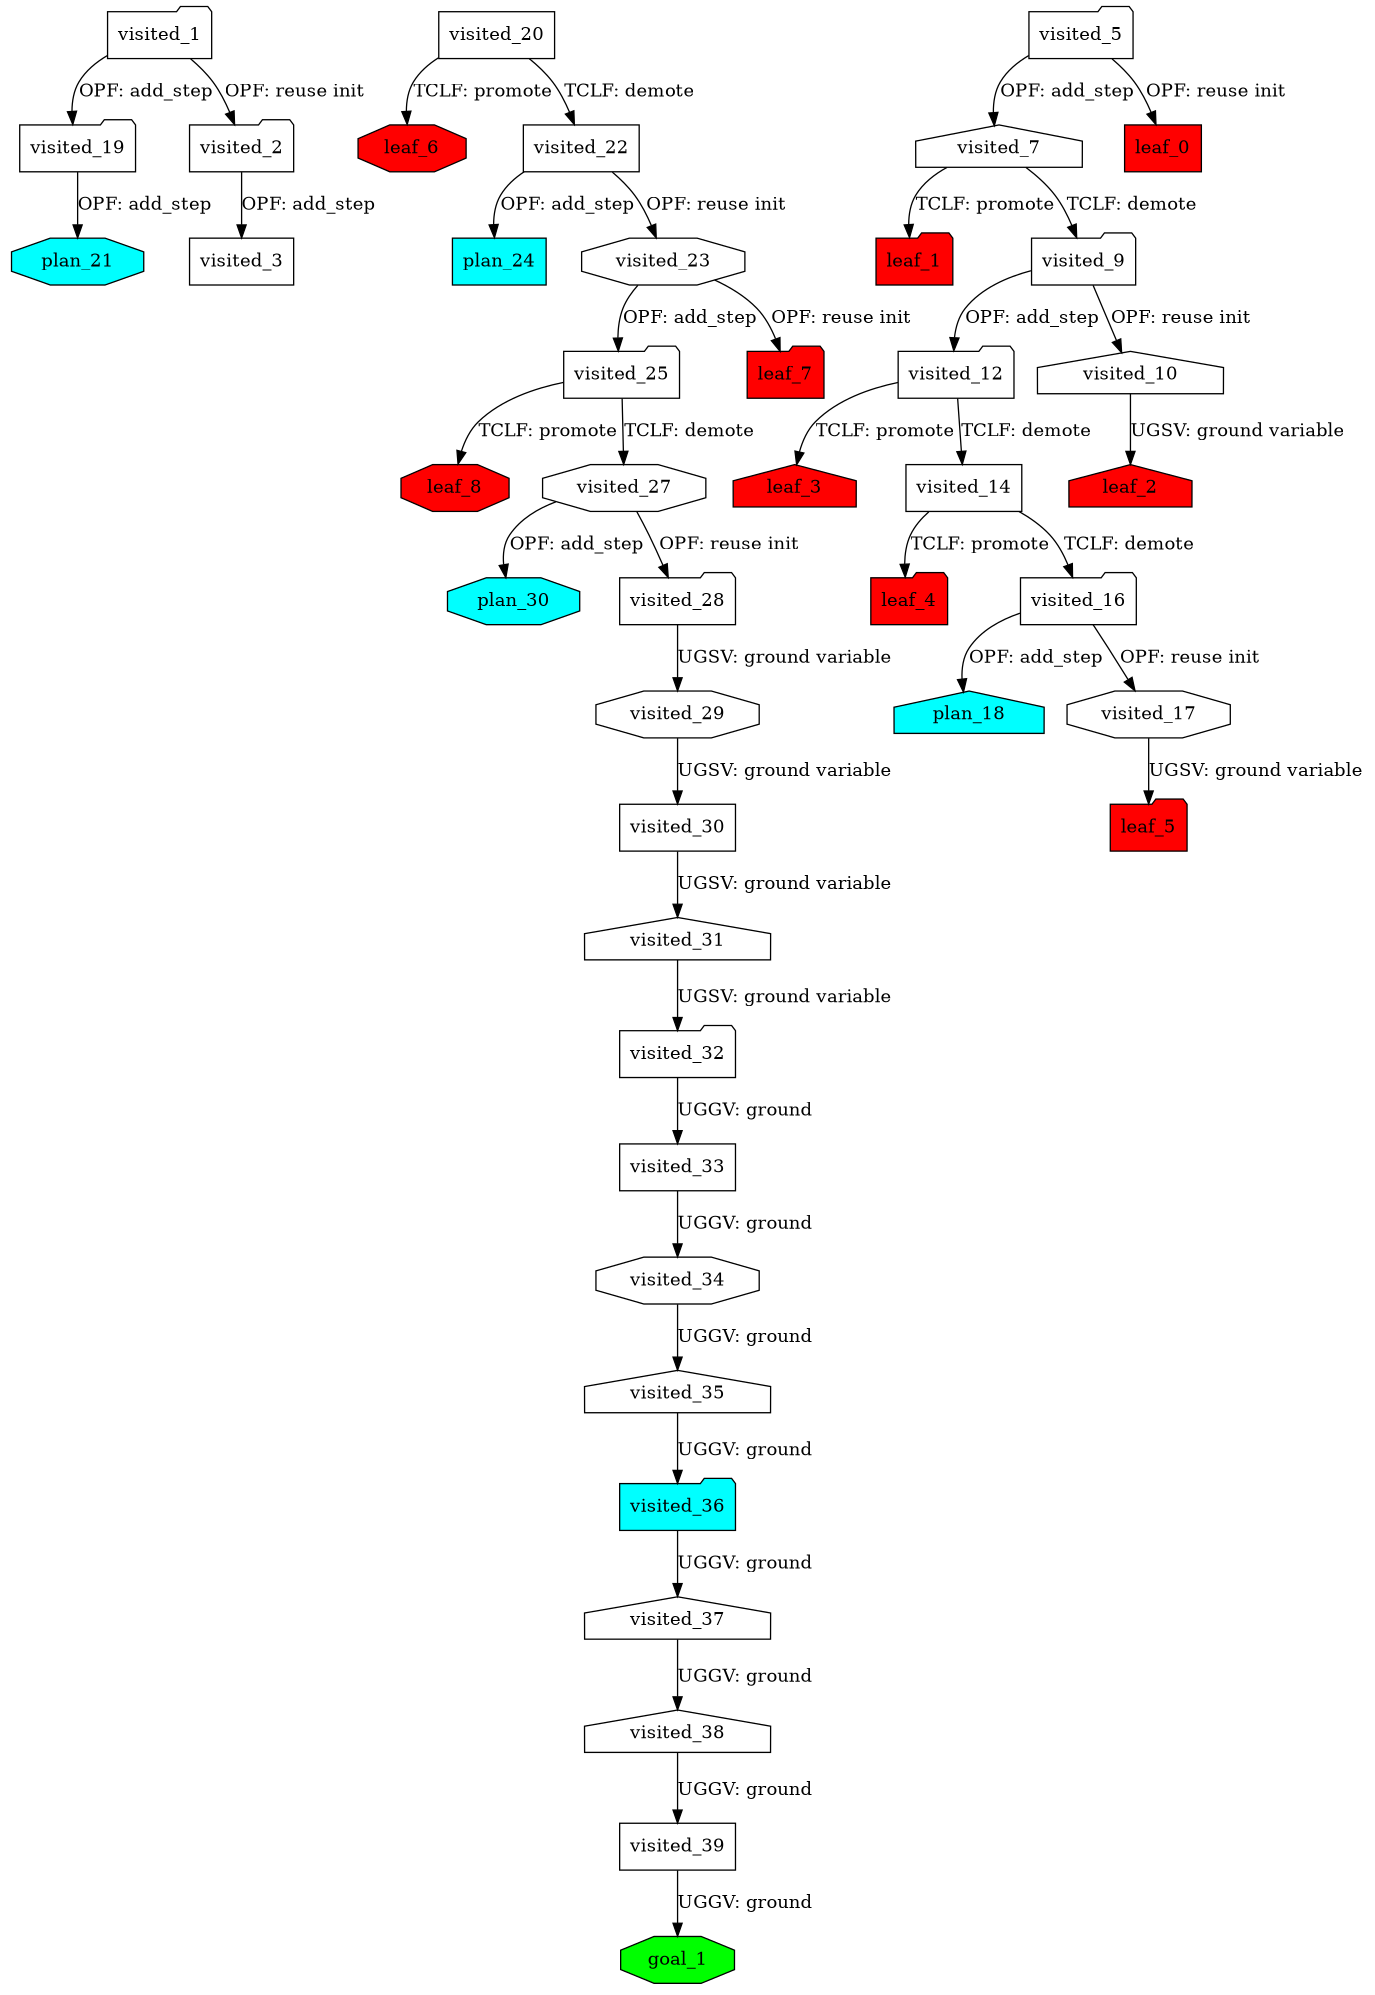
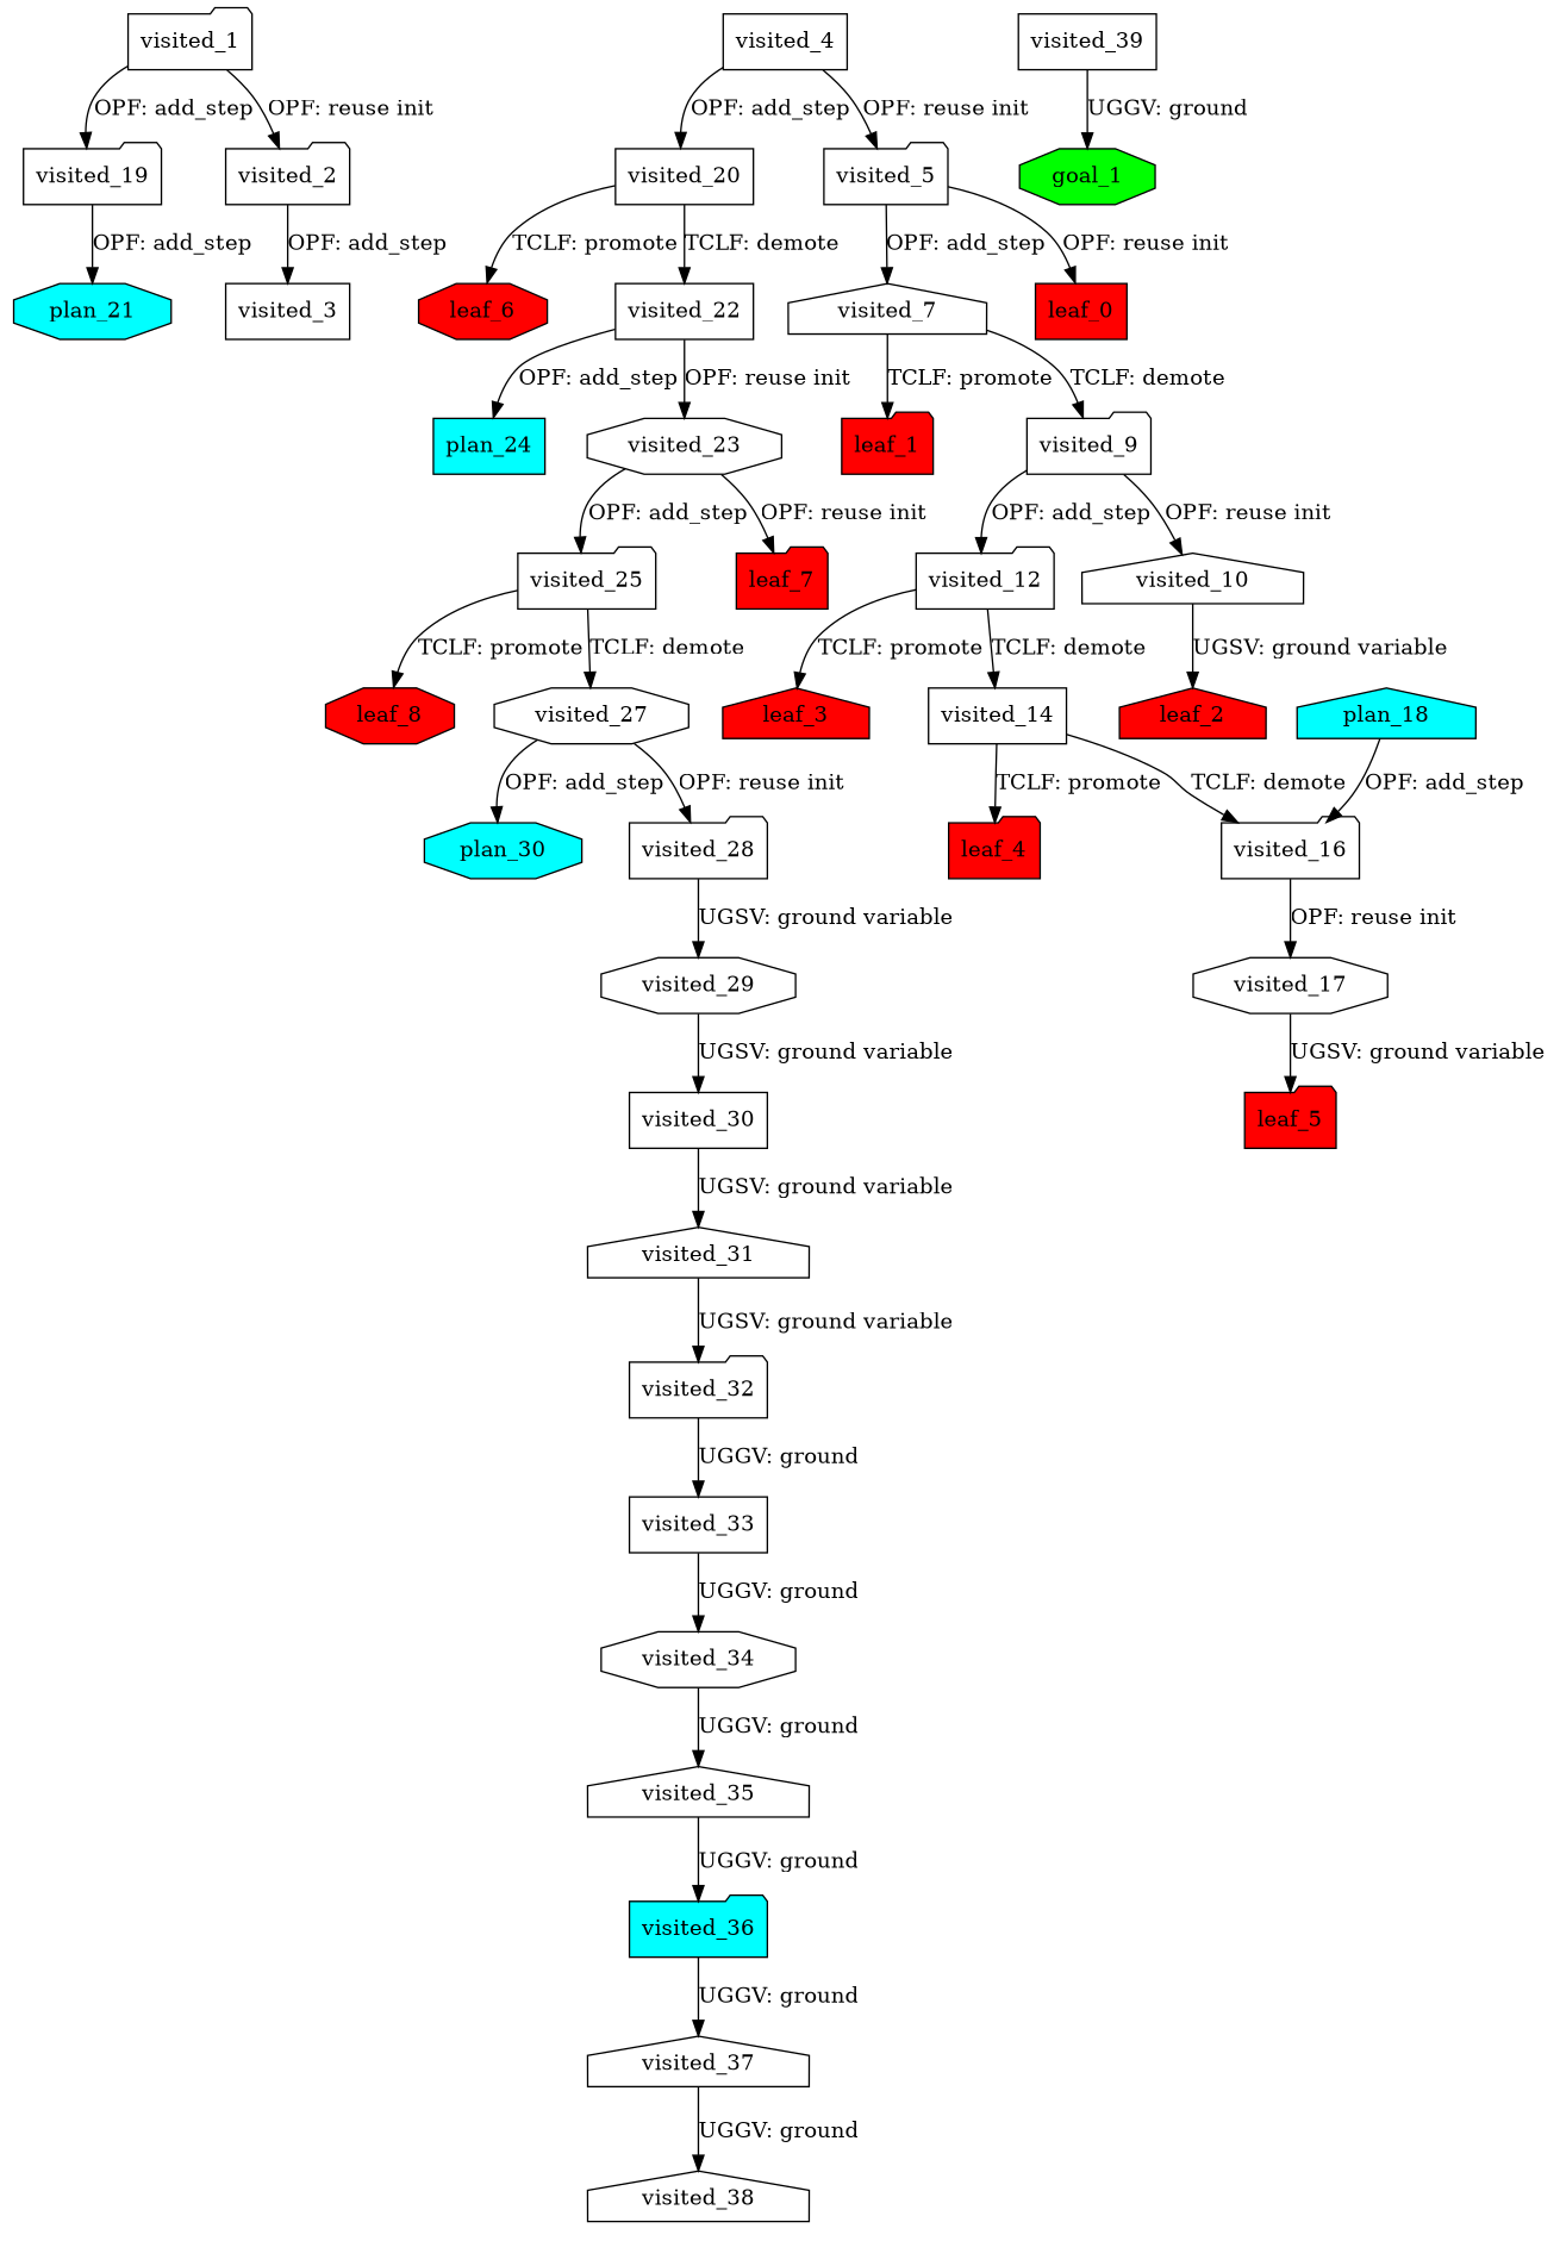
  digraph {
    node [fillcolor=white shape=folder style=filled]
    n1 [label=visited_1]
    n2 [label=visited_19]
    n3 [label=visited_2]
    n4 [fillcolor=cyan label=plan_21 shape=octagon]
    n5 [label=visited_3 shape=box]
+   n6 [label=visited_4 shape=box]
    n7 [label=visited_20 shape=box]
    n8 [label=visited_5]
    n9 [fillcolor=red label=leaf_6 shape=octagon]
    n10 [label=visited_22 shape=box]
    n11 [label=visited_7 shape=house]
    n12 [fillcolor=red label=leaf_0 shape=box]
    n13 [fillcolor=cyan label=plan_24 shape=box]
    n14 [label=visited_23 shape=octagon]
    n15 [fillcolor=red label=leaf_1]
    n16 [label=visited_9]
    n17 [label=visited_12]
    n18 [label=visited_10 shape=house]
    n19 [fillcolor=red label=leaf_3 shape=house]
    n20 [label=visited_14 shape=box]
    n21 [fillcolor=red label=leaf_2 shape=house]
    n22 [fillcolor=red label=leaf_4]
    n23 [label=visited_16]
    n24 [fillcolor=cyan label=plan_18 shape=house]
    n25 [label=visited_17 shape=octagon]
    n26 [fillcolor=red label=leaf_5]
    n27 [label=visited_25]
    n28 [fillcolor=red label=leaf_7]
    n29 [fillcolor=red label=leaf_8 shape=octagon]
    n30 [label=visited_27 shape=octagon]
    n31 [fillcolor=cyan label=plan_30 shape=octagon]
    n32 [label=visited_28]
    n33 [label=visited_29 shape=octagon]
    n34 [label=visited_30 shape=box]
    n35 [label=visited_31 shape=house]
    n36 [label=visited_32]
    n37 [label=visited_33 shape=box]
    n38 [label=visited_34 shape=octagon]
    n39 [label=visited_35 shape=house]
    n40 [fillcolor=cyan label=visited_36]
    n41 [label=visited_37 shape=house]
    n42 [label=visited_38 shape=house]
    n43 [label=visited_39 shape=box]
    n44 [fillcolor=green label=goal_1 shape=octagon]
    n1 -> n2 [label="OPF: add_step"]
    n1 -> n3 [label="OPF: reuse init"]
    n2 -> n4 [label="OPF: add_step"]
    n3 -> n5 [label="OPF: add_step"]
+   n6 -> n7 [label="OPF: add_step"]
+   n6 -> n8 [label="OPF: reuse init"]
    n7 -> n9 [label="TCLF: promote"]
    n7 -> n10 [label="TCLF: demote"]
    n8 -> n11 [label="OPF: add_step"]
    n8 -> n12 [label="OPF: reuse init"]
    n10 -> n13 [label="OPF: add_step"]
    n10 -> n14 [label="OPF: reuse init"]
    n11 -> n15 [label="TCLF: promote"]
    n11 -> n16 [label="TCLF: demote"]
    n14 -> n27 [label="OPF: add_step"]
    n14 -> n28 [label="OPF: reuse init"]
    n16 -> n17 [label="OPF: add_step"]
    n16 -> n18 [label="OPF: reuse init"]
    n17 -> n19 [label="TCLF: promote"]
    n17 -> n20 [label="TCLF: demote"]
    n18 -> n21 [label="UGSV: ground variable"]
    n20 -> n22 [label="TCLF: promote"]
    n20 -> n23 [label="TCLF: demote"]
-   n23 -> n24 [label="OPF: add_step"]
+   n24 -> n23 [label="OPF: add_step"]
    n23 -> n25 [label="OPF: reuse init"]
    n25 -> n26 [label="UGSV: ground variable"]
    n27 -> n29 [label="TCLF: promote"]
    n27 -> n30 [label="TCLF: demote"]
    n30 -> n31 [label="OPF: add_step"]
    n30 -> n32 [label="OPF: reuse init"]
    n32 -> n33 [label="UGSV: ground variable"]
    n33 -> n34 [label="UGSV: ground variable"]
    n34 -> n35 [label="UGSV: ground variable"]
    n35 -> n36 [label="UGSV: ground variable"]
    n36 -> n37 [label="UGGV: ground"]
    n37 -> n38 [label="UGGV: ground"]
    n38 -> n39 [label="UGGV: ground"]
    n39 -> n40 [label="UGGV: ground"]
    n40 -> n41 [label="UGGV: ground"]
    n41 -> n42 [label="UGGV: ground"]
-   n42 -> n43 [label="UGGV: ground"]
    n43 -> n44 [label="UGGV: ground"]
  }
